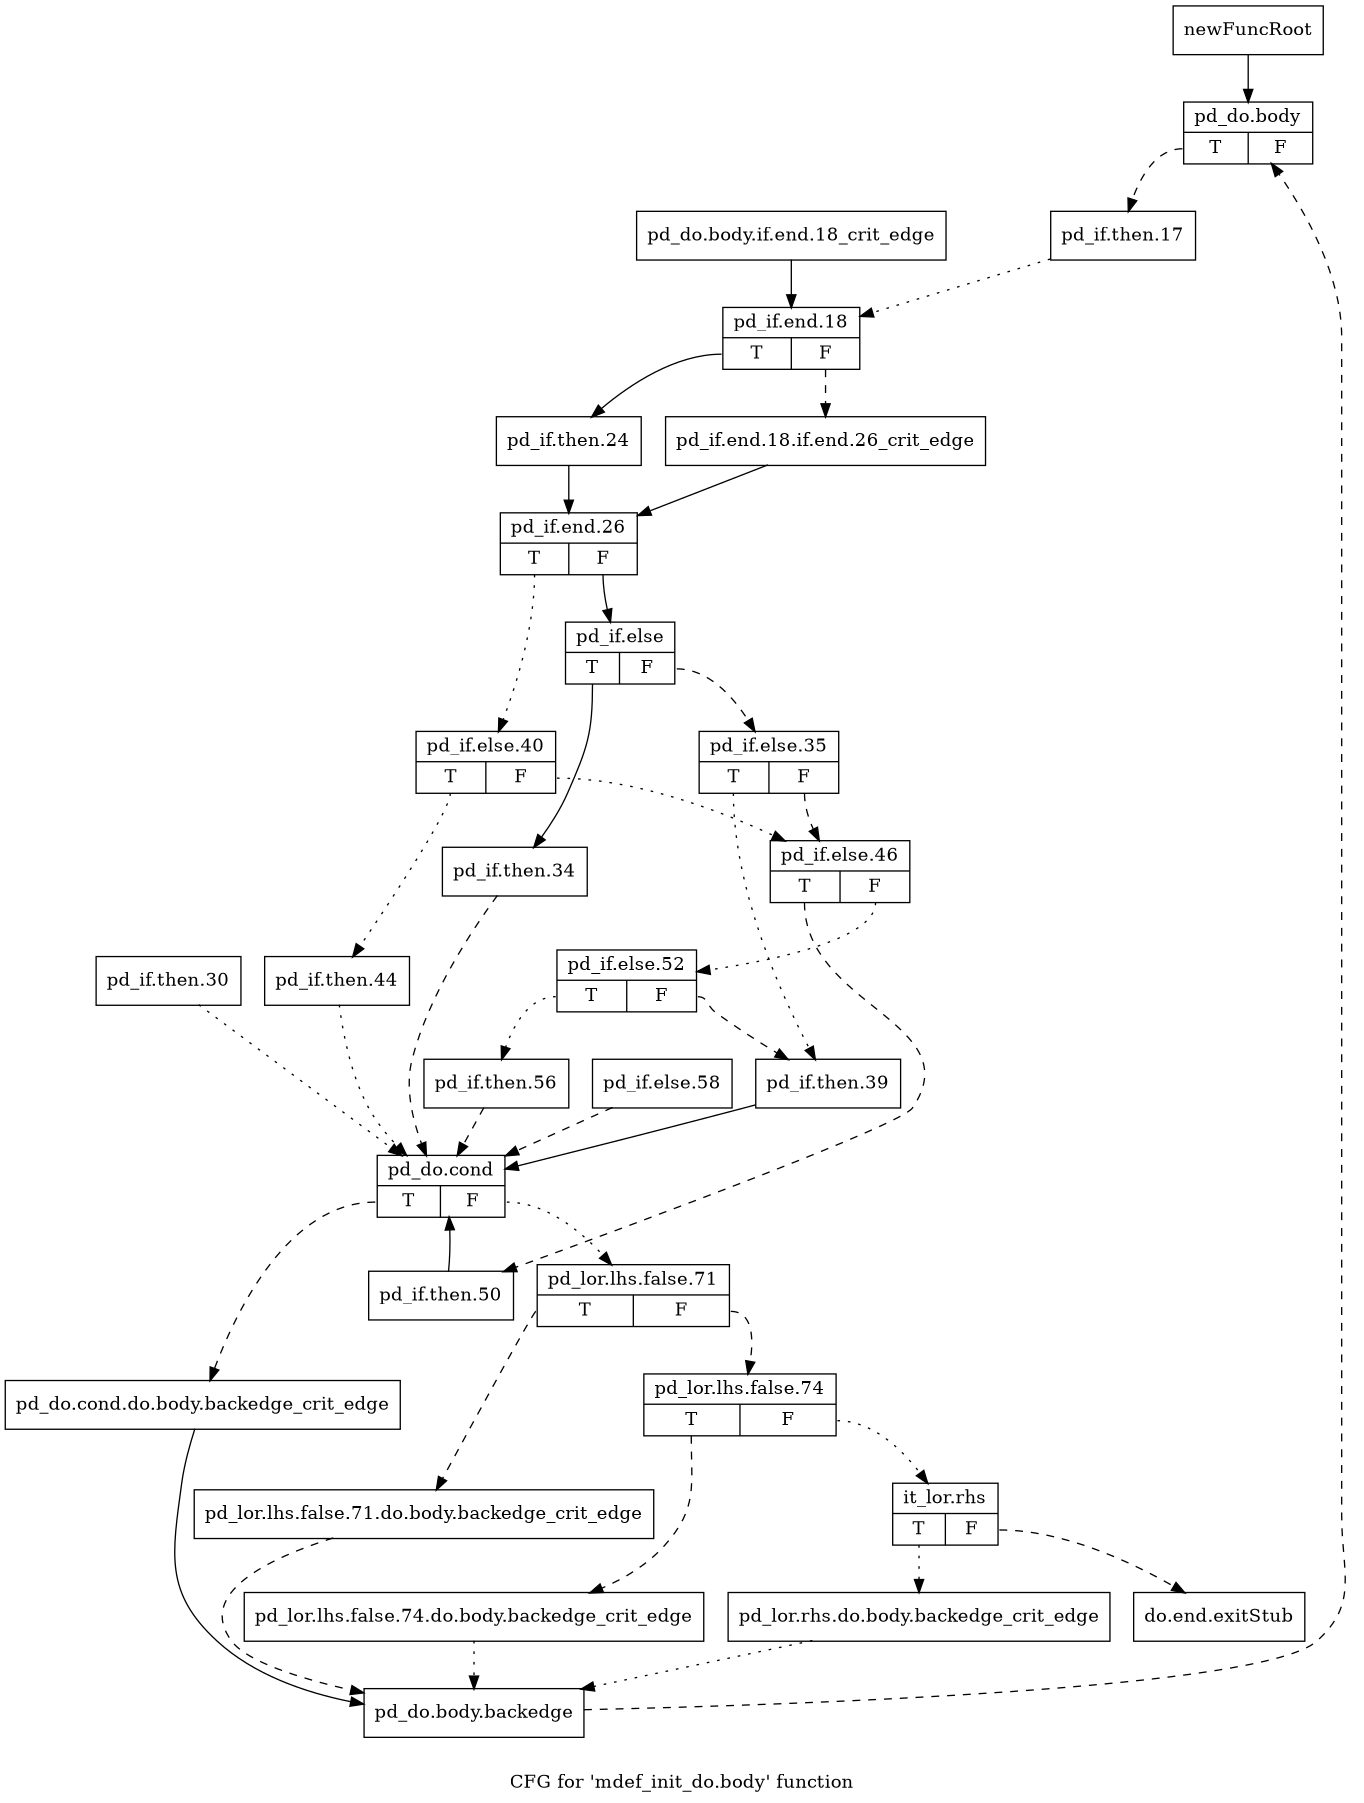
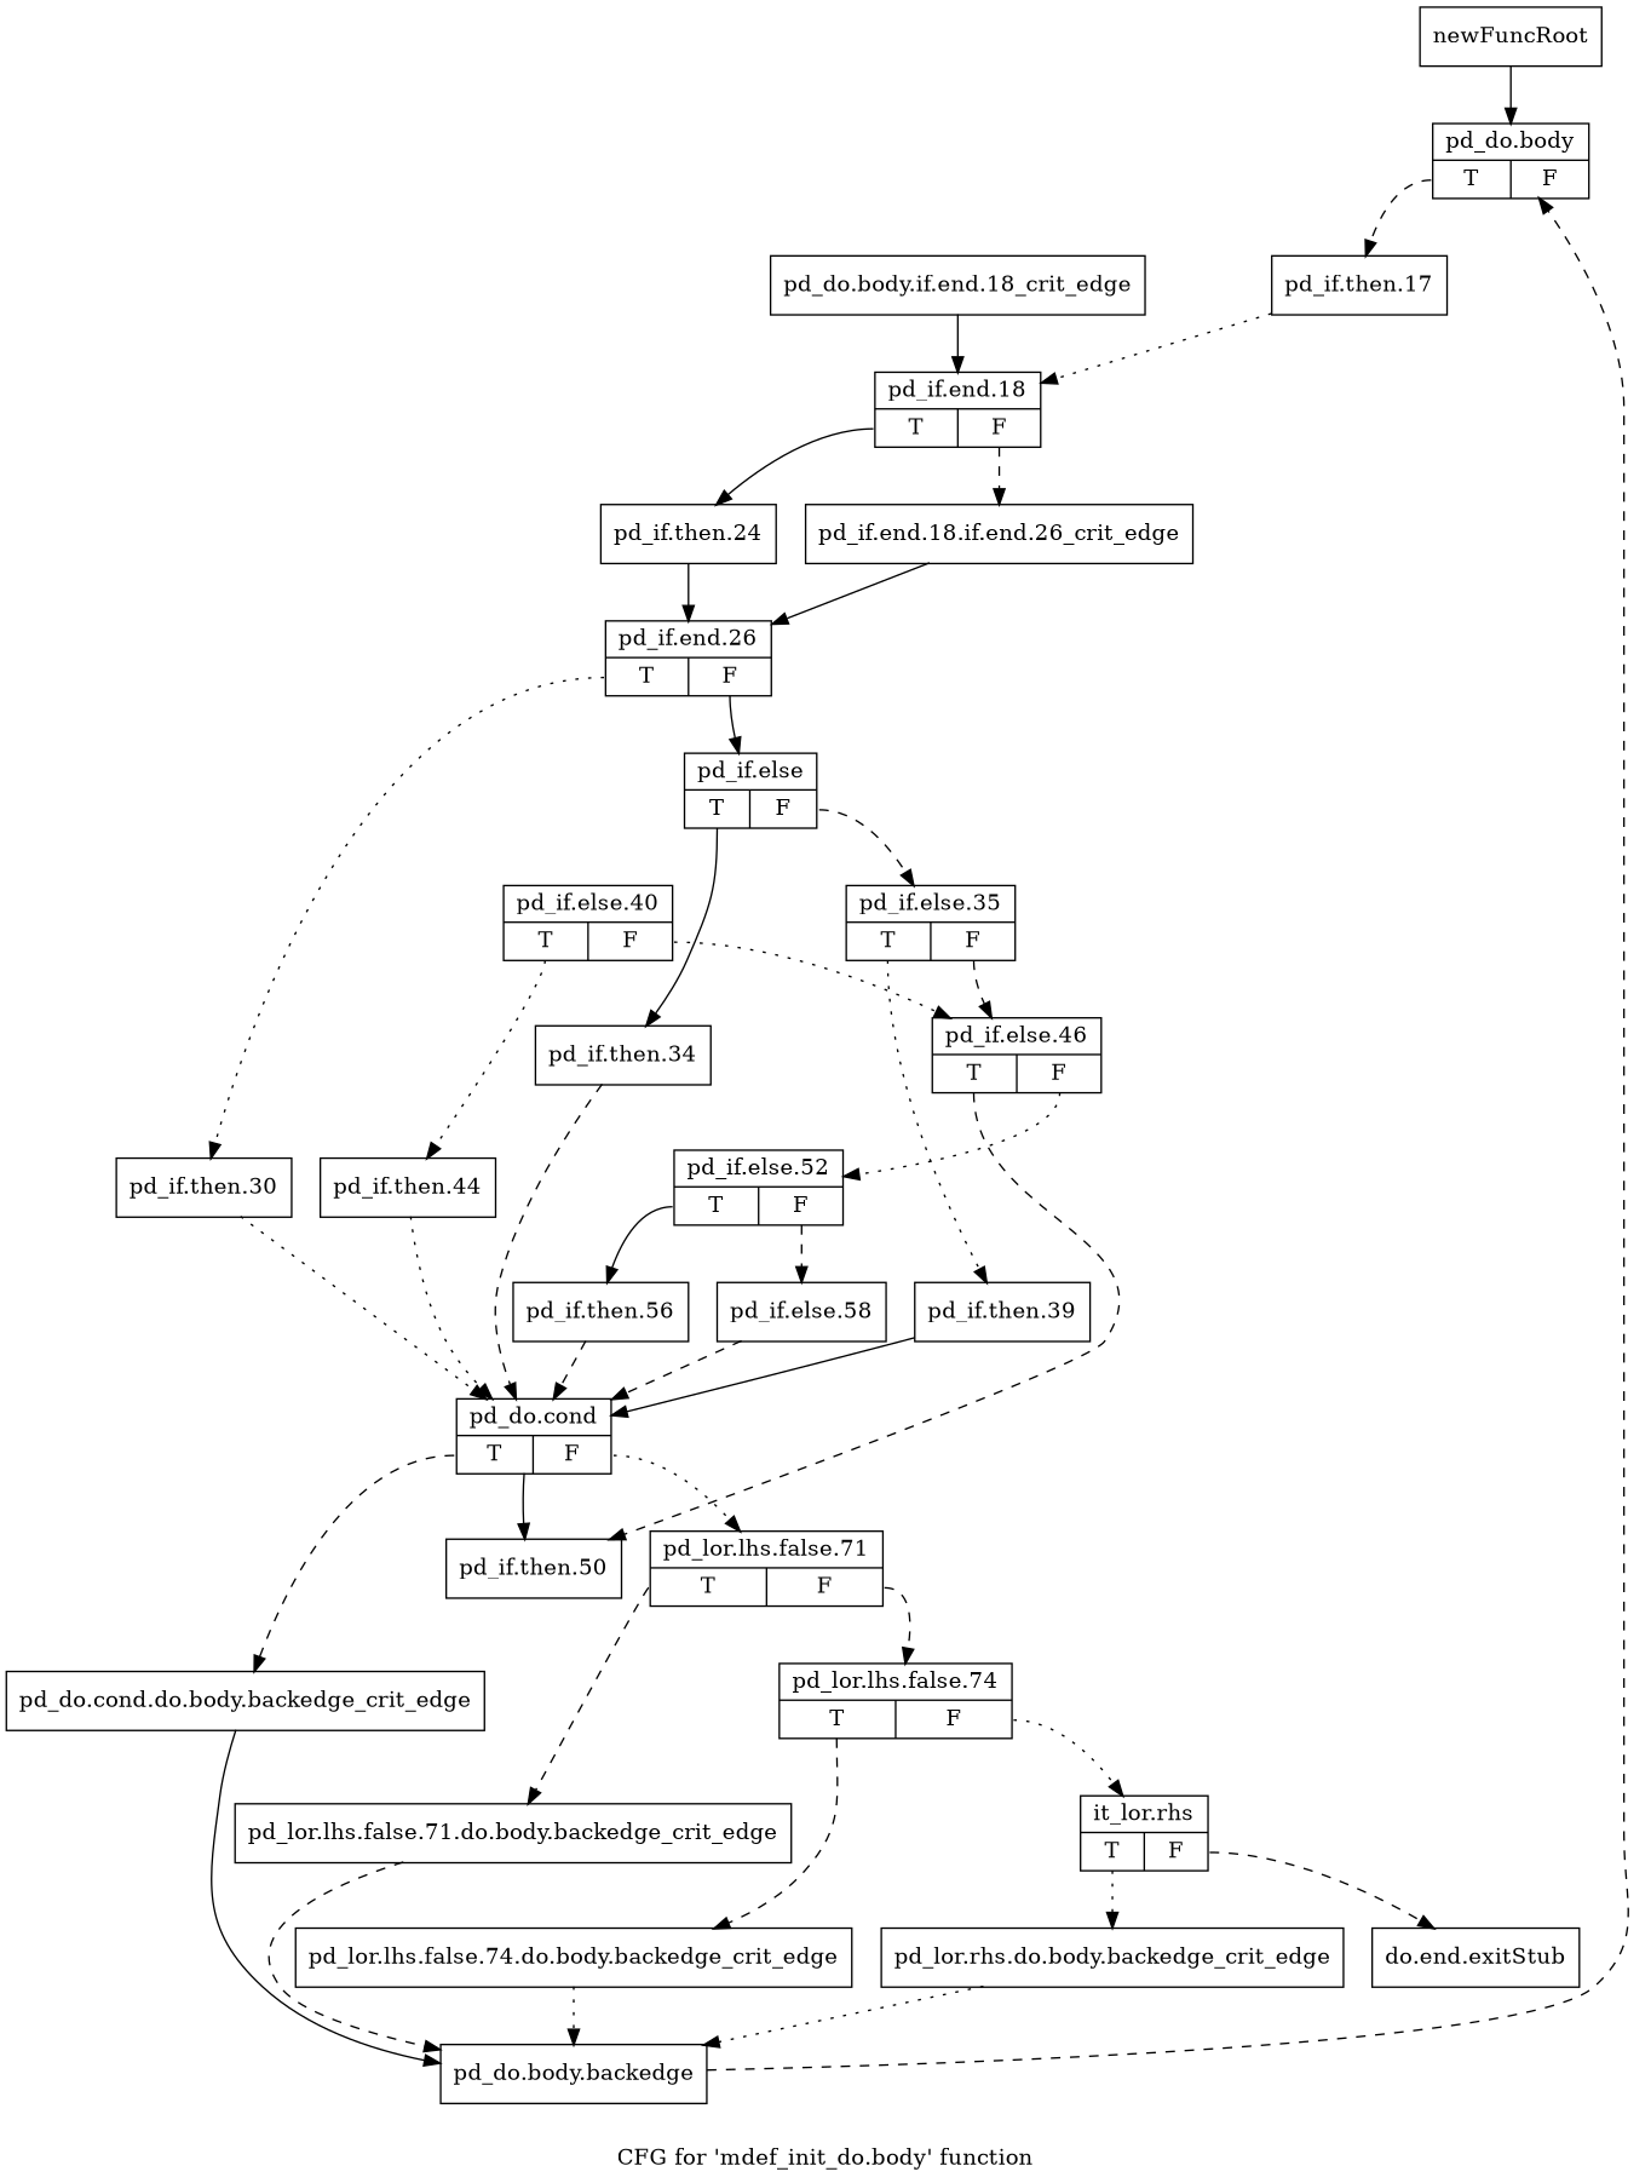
  digraph {
    label="CFG for 'mdef_init_do.body' function"
    node [shape=record]
    edge [style=dashed]
    n1 [label="{newFuncRoot}"]
    n2 [label="{pd_do.body|{<s0>T|<s1>F}}"]
    n3 [label="{pd_if.then.17}"]
    n4 [label="{pd_if.end.18|{<s0>T|<s1>F}}"]
    n5 [label="{pd_do.body.if.end.18_crit_edge}"]
    n6 [label="{do.end.exitStub}"]
    n7 [label="{pd_if.then.24}"]
    n8 [label="{pd_if.end.18.if.end.26_crit_edge}"]
    n9 [label="{pd_if.end.26|{<s0>T|<s1>F}}"]
    n10 [label="{pd_if.then.30}"]
    n11 [label="{pd_if.else|{<s0>T|<s1>F}}"]
    n12 [label="{pd_do.cond|{<s0>T|<s1>F}}"]
    n13 [label="{pd_if.then.34}"]
    n14 [label="{pd_if.else.35|{<s0>T|<s1>F}}"]
    n15 [label="{pd_do.cond.do.body.backedge_crit_edge}"]
    n16 [label="{pd_lor.lhs.false.71|{<s0>T|<s1>F}}"]
    n17 [label="{pd_if.then.39}"]
    n18 [label="{pd_if.else.46|{<s0>T|<s1>F}}"]
    n19 [label="{pd_if.else.40|{<s0>T|<s1>F}}"]
    n20 [label="{pd_if.then.44}"]
    n21 [label="{pd_if.then.50}"]
    n22 [label="{pd_if.else.52|{<s0>T|<s1>F}}"]
    n23 [label="{pd_if.then.56}"]
    n24 [label="{pd_if.else.58}"]
    n25 [label="{pd_do.body.backedge}"]
    n26 [label="{pd_lor.lhs.false.71.do.body.backedge_crit_edge}"]
    n27 [label="{pd_lor.lhs.false.74|{<s0>T|<s1>F}}"]
    n28 [label="{pd_lor.lhs.false.74.do.body.backedge_crit_edge}"]
    n29 [label="{it_lor.rhs|{<s0>T|<s1>F}}"]
    n30 [label="{pd_lor.rhs.do.body.backedge_crit_edge}"]
    n1 -> n2 [style=solid]
    n2 -> n3 [tailport=s0]
    n3 -> n4 [style=dotted]
    n4 -> n7 [style=solid tailport=s0]
    n4 -> n8 [tailport=s1]
    n5 -> n4 [style=solid]
    n7 -> n9 [style=solid]
    n8 -> n9 [style=solid]
-   n9 -> n19 [style=dotted tailport=s0]
+   n9 -> n10 [style=dotted tailport=s0]
    n9 -> n11 [style=solid tailport=s1]
    n10 -> n12 [style=dotted]
    n11 -> n13 [style=solid tailport=s0]
    n11 -> n14 [tailport=s1]
    n12 -> n15 [tailport=s0]
    n12 -> n16 [style=dotted tailport=s1]
    n13 -> n12
    n14 -> n17 [style=dotted tailport=s0]
    n14 -> n18 [tailport=s1]
    n15 -> n25 [style=solid]
    n16 -> n26 [tailport=s0]
    n16 -> n27 [tailport=s1]
    n17 -> n12 [style=solid]
    n18 -> n21 [tailport=s0]
    n18 -> n22 [style=dotted tailport=s1]
    n19 -> n18 [style=dotted tailport=s1]
    n19 -> n20 [style=dotted tailport=s0]
    n20 -> n12 [style=dotted]
-   n21 -> n12 [style=solid]
-   n22 -> n23 [style=dotted tailport=s0]
-   n22 -> n17 [tailport=s1]
+   n12 -> n21 [style=solid]
+   n22 -> n23 [style=solid tailport=s0]
+   n22 -> n24 [tailport=s1]
    n23 -> n12
    n24 -> n12
    n25 -> n2
    n26 -> n25
    n27 -> n28 [tailport=s0]
    n27 -> n29 [style=dotted tailport=s1]
    n28 -> n25 [style=dotted]
    n29 -> n6 [tailport=s1]
    n29 -> n30 [style=dotted tailport=s0]
    n30 -> n25 [style=dotted]
  }
